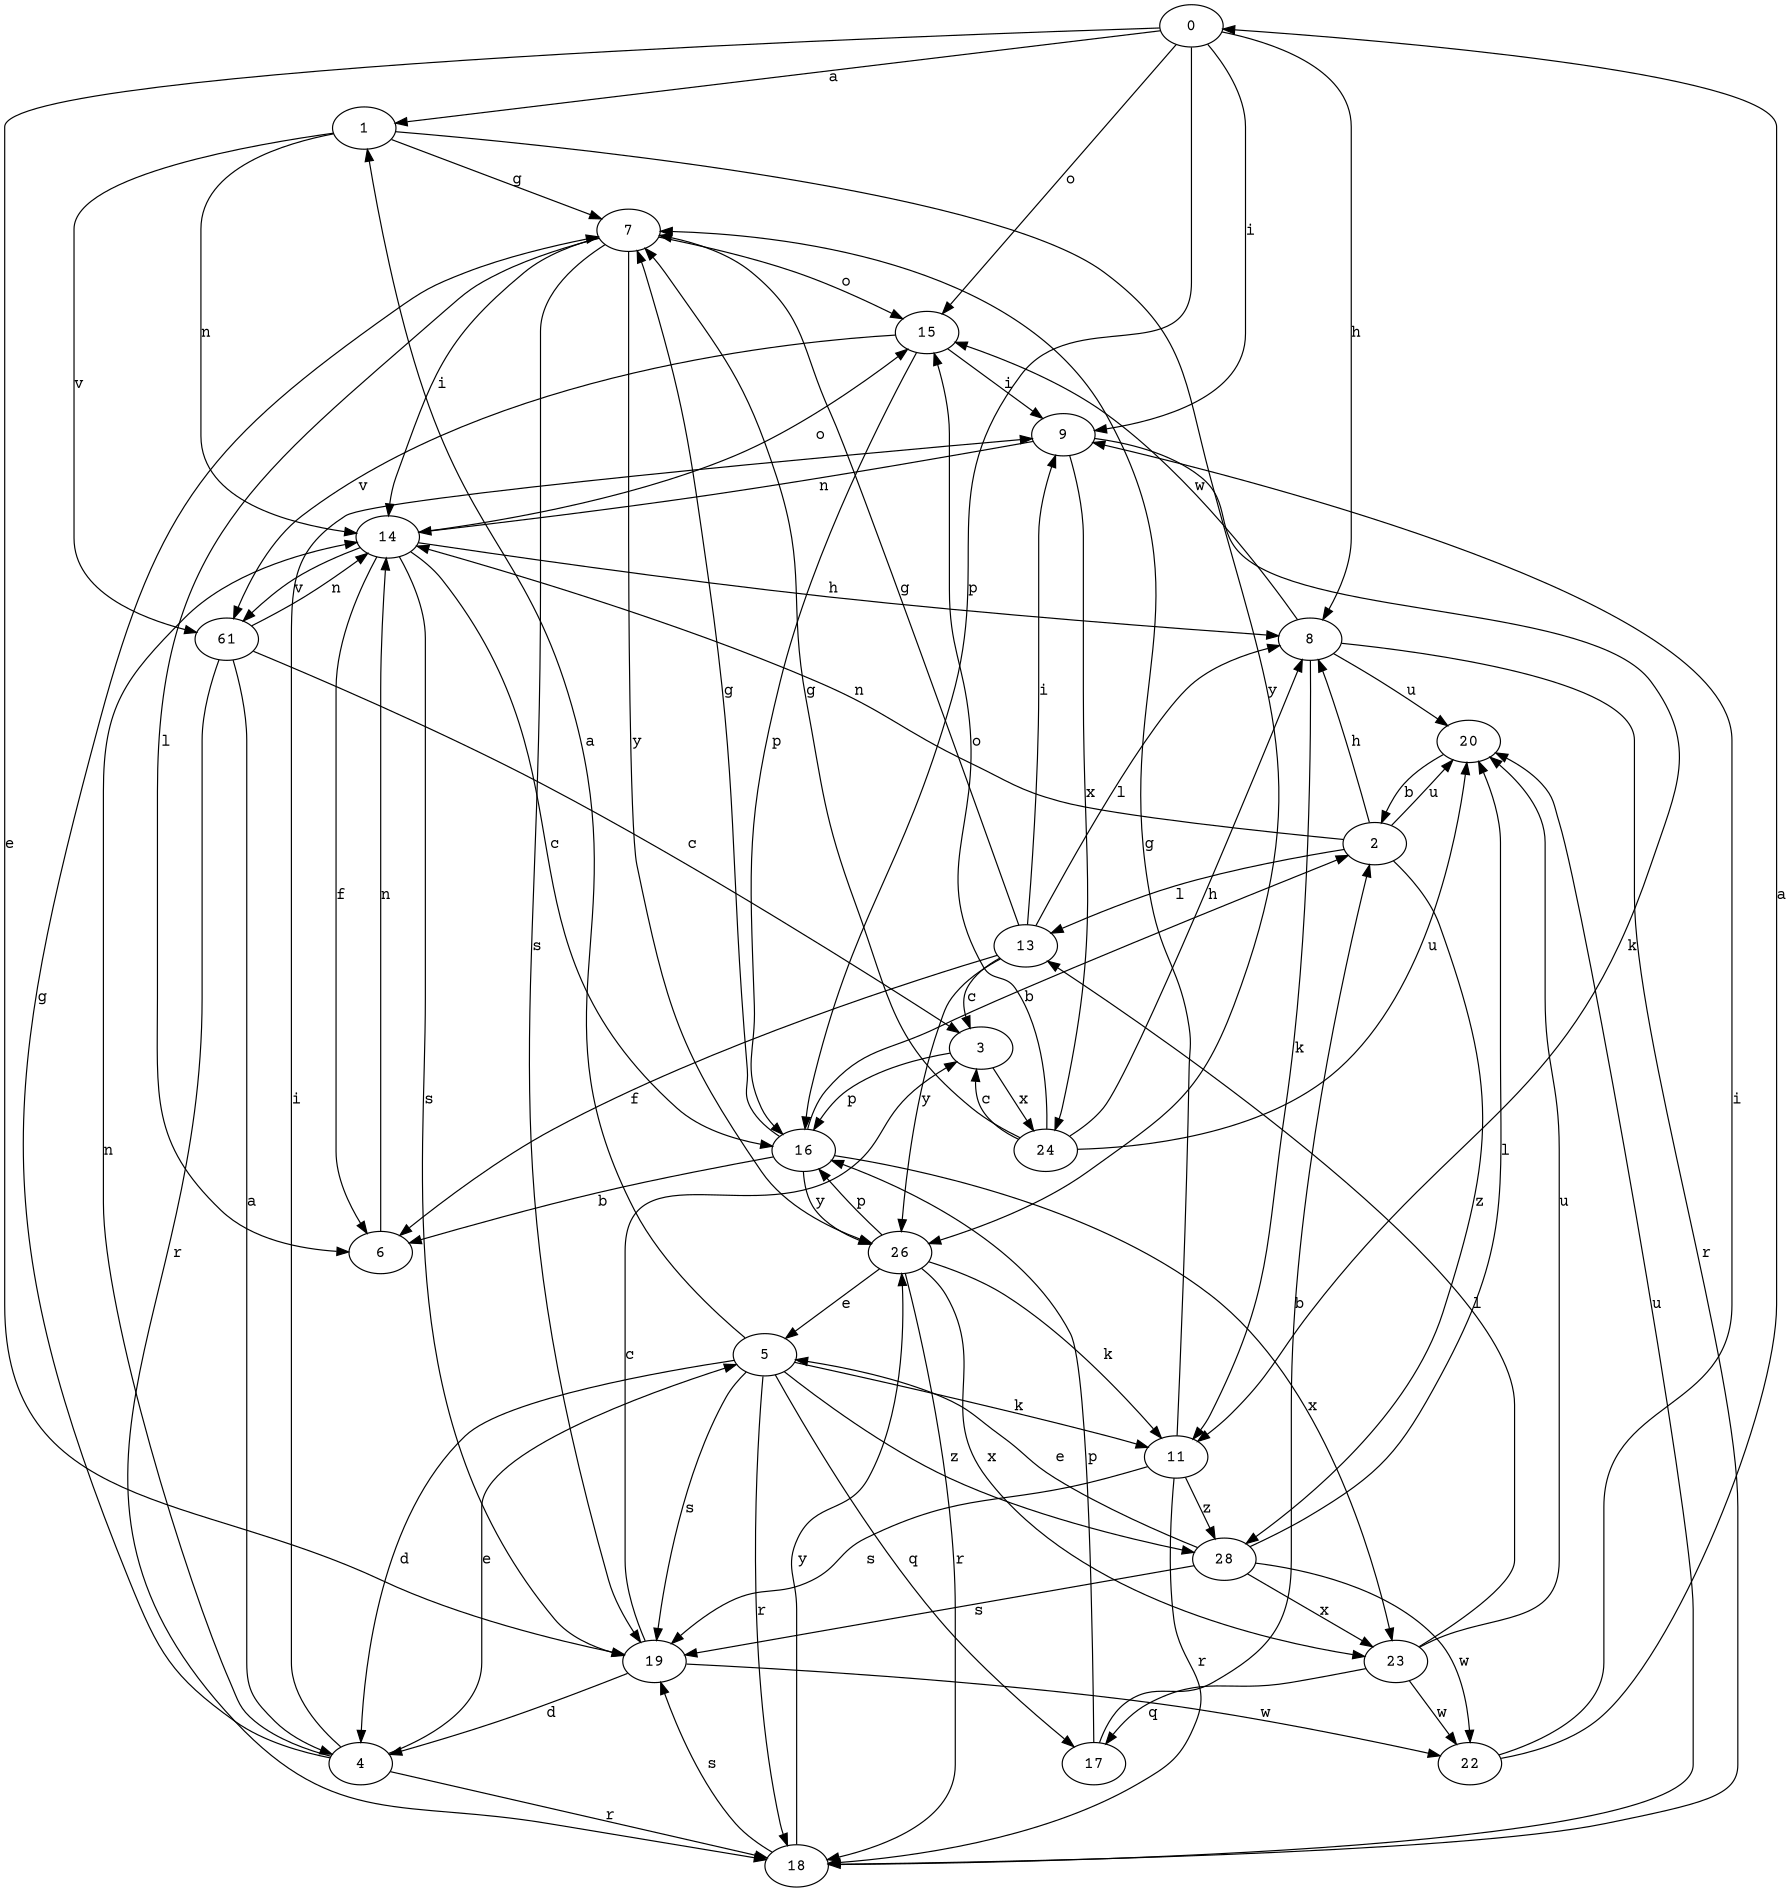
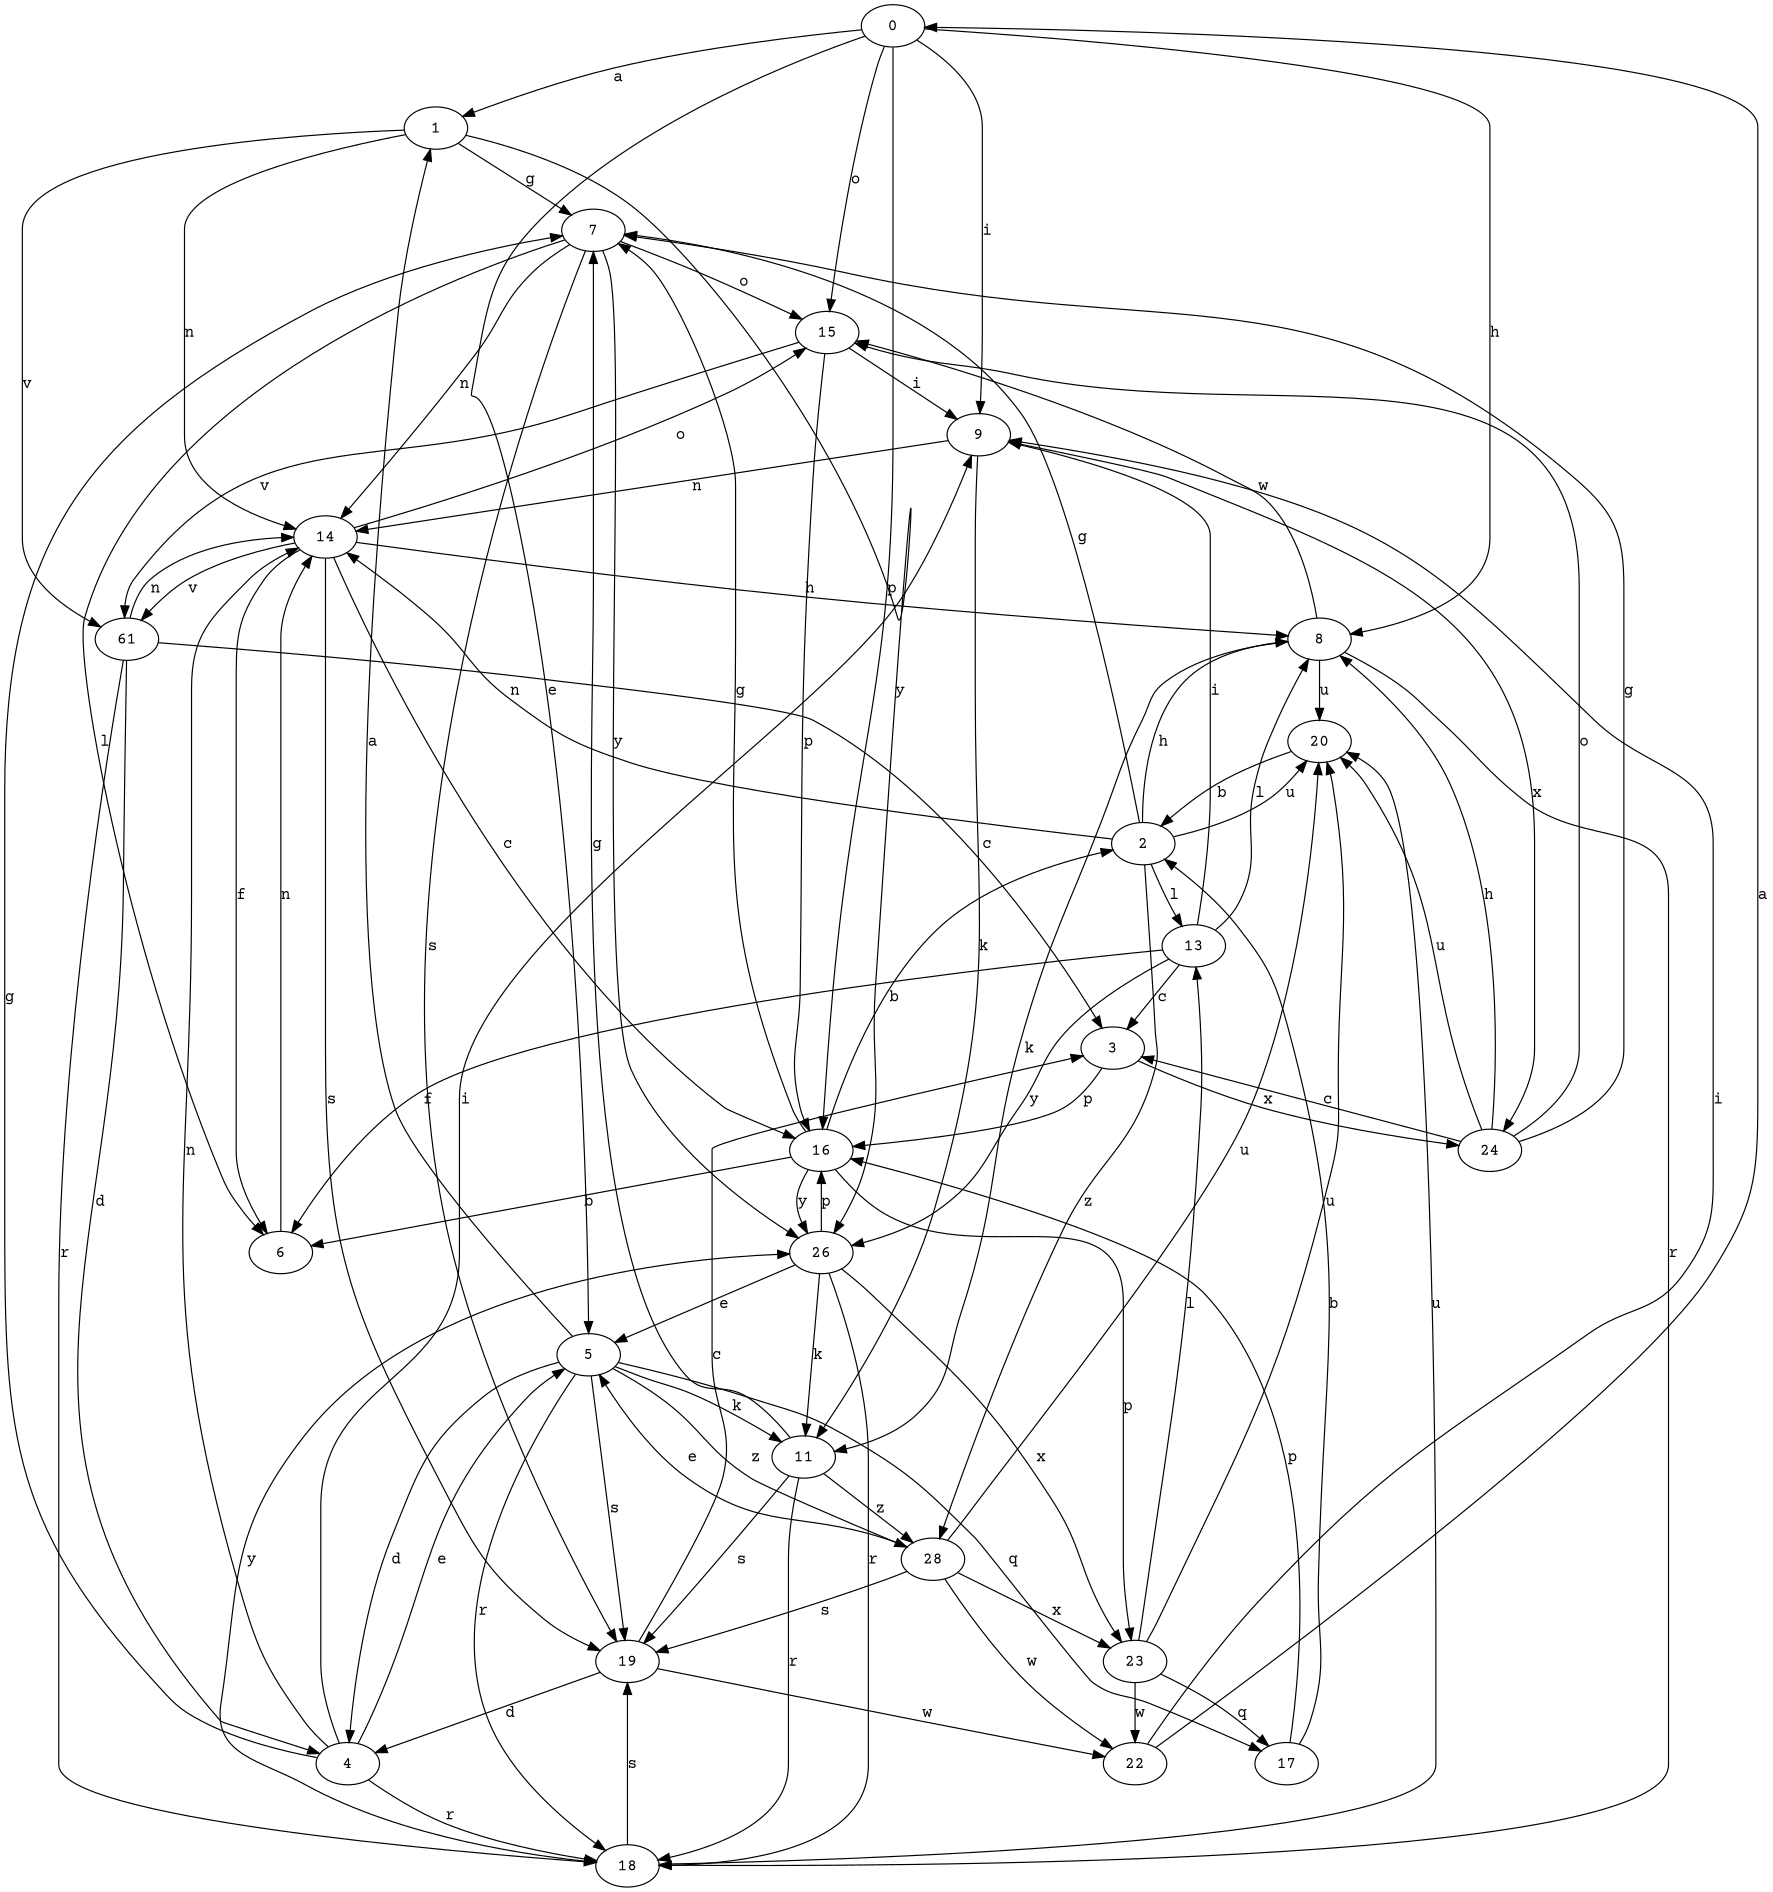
  strict digraph {
    fontname="Courier Prime"
    node [fontname="Courier Prime"]
    edge [fontname="Courier Prime"]
    0
    1
    5
    8
    9
    15
    16
    7
    14
    n10 [label=61]
    26
    28
    4
    18
    11
    17
    19
    20
    24
    2
    6
    n22 [label=23]
    3
    13
    22
    0 -> 1 [label=a]
-   0 -> 19 [label=e]
+   0 -> 5 [label=e]
    0 -> 8 [label=h]
    0 -> 9 [label=i]
    0 -> 15 [label=o]
    0 -> 16 [label=p]
    1 -> 7 [label=g]
    1 -> 14 [label=n]
    1 -> n10 [label=v]
    1 -> 26 [label=y]
    5 -> 1 [label=a]
    5 -> 28 [label=z]
    5 -> 4 [label=d]
    5 -> 18 [label=r]
    5 -> 11 [label=k]
    5 -> 17 [label=q]
    5 -> 19 [label=s]
    8 -> 15 [label=w]
    8 -> 18 [label=r]
    8 -> 11 [label=k]
    8 -> 20 [label=u]
    9 -> 14 [label=n]
    9 -> 11 [label=k]
    9 -> 24 [label=x]
    15 -> 9 [label=i]
    15 -> 16 [label=p]
    15 -> n10 [label=v]
    16 -> 7 [label=g]
    16 -> 26 [label=y]
    16 -> 2 [label=b]
    16 -> 6 [label=b]
-   16 -> n22 [label=x]
+   16 -> n22 [label=p]
    7 -> 15 [label=o]
-   7 -> 14 [label=i]
+   7 -> 14 [label=n]
    7 -> 26 [label=y]
    7 -> 19 [label=s]
    7 -> 6 [label=l]
    14 -> 8 [label=h]
    14 -> 15 [label=o]
    14 -> 16 [label=c]
    14 -> n10 [label=v]
    14 -> 19 [label=s]
    14 -> 6 [label=f]
    n10 -> 14 [label=n]
-   n10 -> 4 [label=a]
+   n10 -> 4 [label=d]
    n10 -> 18 [label=r]
    n10 -> 3 [label=c]
    26 -> 5 [label=e]
    26 -> 16 [label=p]
    26 -> 18 [label=r]
    26 -> 11 [label=k]
    26 -> n22 [label=x]
    28 -> 5 [label=e]
    28 -> 19 [label=s]
-   28 -> 20 [label=l]
+   28 -> 20 [label=u]
    28 -> n22 [label=x]
    28 -> 22 [label=w]
    4 -> 5 [label=e]
    4 -> 9 [label=i]
    4 -> 7 [label=g]
    4 -> 14 [label=n]
    4 -> 18 [label=r]
    18 -> 26 [label=y]
    18 -> 19 [label=s]
    18 -> 20 [label=u]
    11 -> 7 [label=g]
    11 -> 28 [label=z]
    11 -> 18 [label=r]
    11 -> 19 [label=s]
    17 -> 16 [label=p]
    17 -> 2 [label=b]
    19 -> 4 [label=d]
    19 -> 3 [label=c]
    19 -> 22 [label=w]
    20 -> 2 [label=b]
    24 -> 8 [label=h]
    24 -> 15 [label=o]
    24 -> 7 [label=g]
    24 -> 20 [label=u]
    24 -> 3 [label=c]
    2 -> 8 [label=h]
-   13 -> 7 [label=g]
+   2 -> 7 [label=g]
    2 -> 14 [label=n]
    2 -> 28 [label=z]
    2 -> 20 [label=u]
    2 -> 13 [label=l]
    6 -> 14 [label=n]
    n22 -> 17 [label=q]
    n22 -> 20 [label=u]
    n22 -> 13 [label=l]
    n22 -> 22 [label=w]
    3 -> 16 [label=p]
    3 -> 24 [label=x]
    13 -> 8 [label=l]
    13 -> 9 [label=i]
    13 -> 26 [label=y]
    13 -> 6 [label=f]
    13 -> 3 [label=c]
    22 -> 0 [label=a]
    22 -> 9 [label=i]
  }
